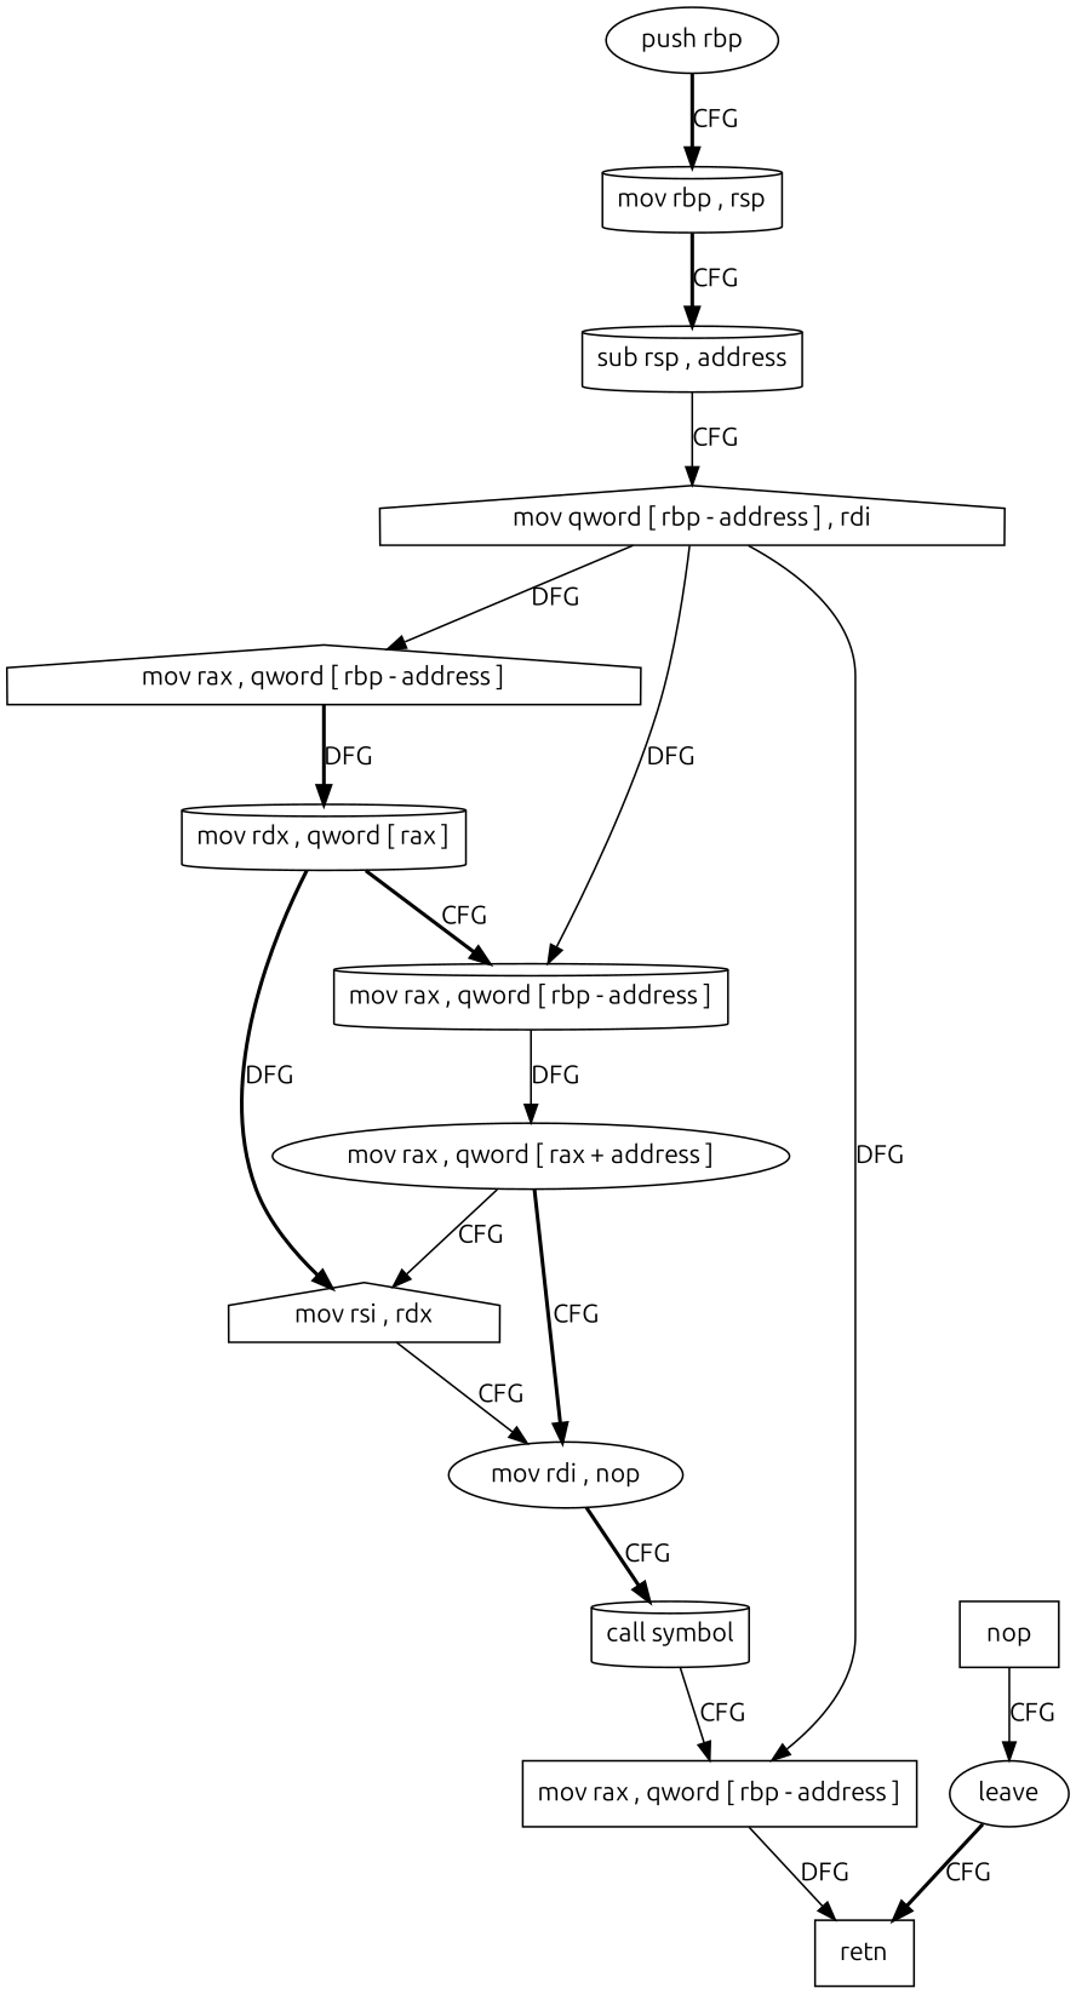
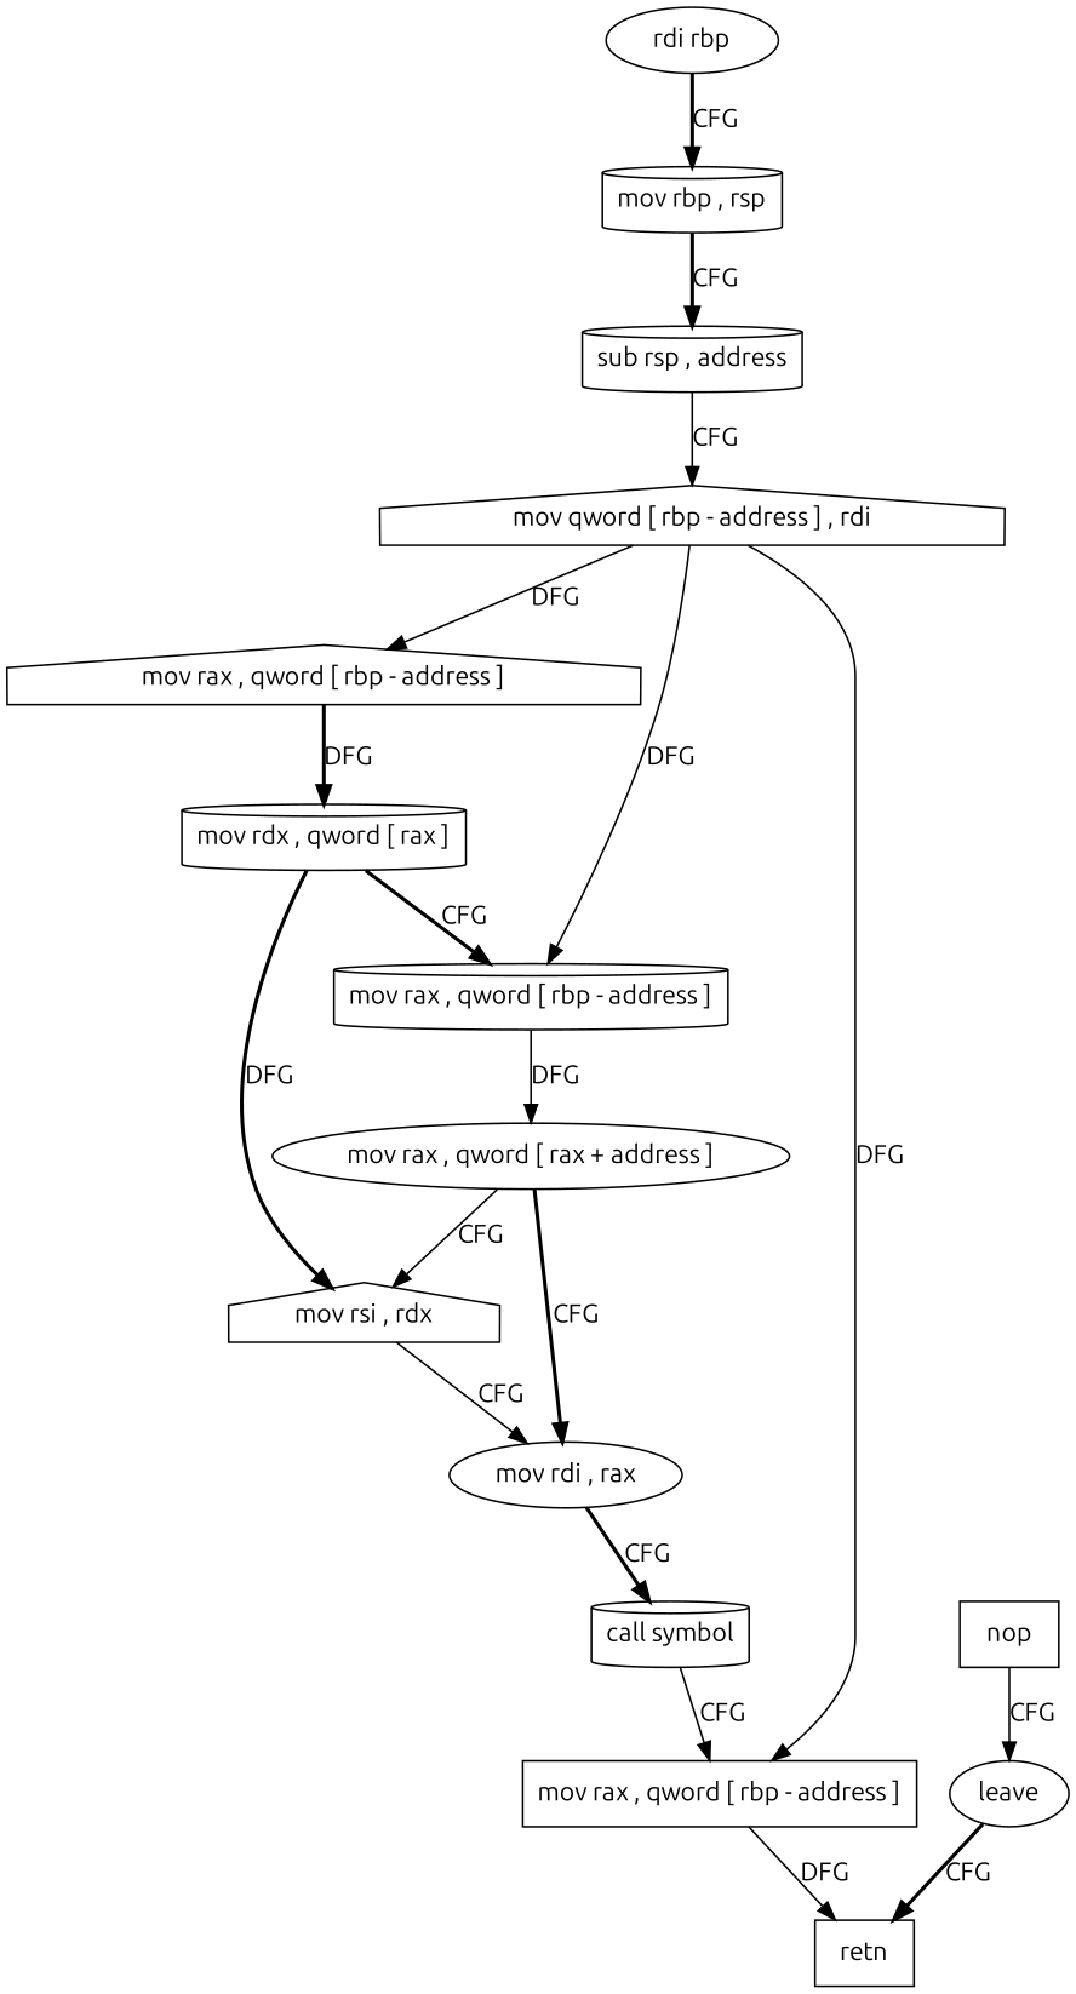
  digraph {
    fontname=Ubuntu
    node [fontname=Ubuntu shape=cylinder]
    edge [fontname=Ubuntu style=solid]
-   n1 [label="push rbp" shape=ellipse]
+   n1 [label="rdi rbp" shape=ellipse]
    n2 [label="mov rbp , rsp"]
    n3 [label="sub rsp , address"]
    n4 [label="mov qword [ rbp - address ] , rdi" shape=house]
    n5 [label="mov rax , qword [ rbp - address ]" shape=house]
    n6 [label="mov rax , qword [ rbp - address ]"]
    n7 [label="mov rax , qword [ rbp - address ]" shape=box]
    n8 [label="mov rdx , qword [ rax ]"]
    n9 [label="mov rax , qword [ rax + address ]" shape=ellipse]
    n10 [label=retn shape=box]
    n11 [label="mov rsi , rdx" shape=house]
-   n12 [label="mov rdi , nop" shape=ellipse]
+   n12 [label="mov rdi , rax" shape=ellipse]
    n13 [label="call symbol"]
    n14 [label=nop shape=box]
    n15 [label=leave shape=ellipse]
    n1 -> n2 [label=CFG style=bold]
    n2 -> n3 [label=CFG style=bold]
    n3 -> n4 [label=CFG]
    n4 -> n5 [label=DFG]
    n4 -> n6 [label=DFG]
    n4 -> n7 [label=DFG]
    n5 -> n8 [label=DFG style=bold]
    n6 -> n9 [label=DFG]
    n7 -> n10 [label=DFG]
    n8 -> n6 [label=CFG style=bold]
    n8 -> n11 [label=DFG style=bold]
    n9 -> n11 [label=CFG]
    n9 -> n12 [label=CFG style=bold]
    n11 -> n12 [label=CFG]
    n12 -> n13 [label=CFG style=bold]
    n13 -> n7 [label=CFG]
    n14 -> n15 [label=CFG]
    n15 -> n10 [label=CFG style=bold]
  }
